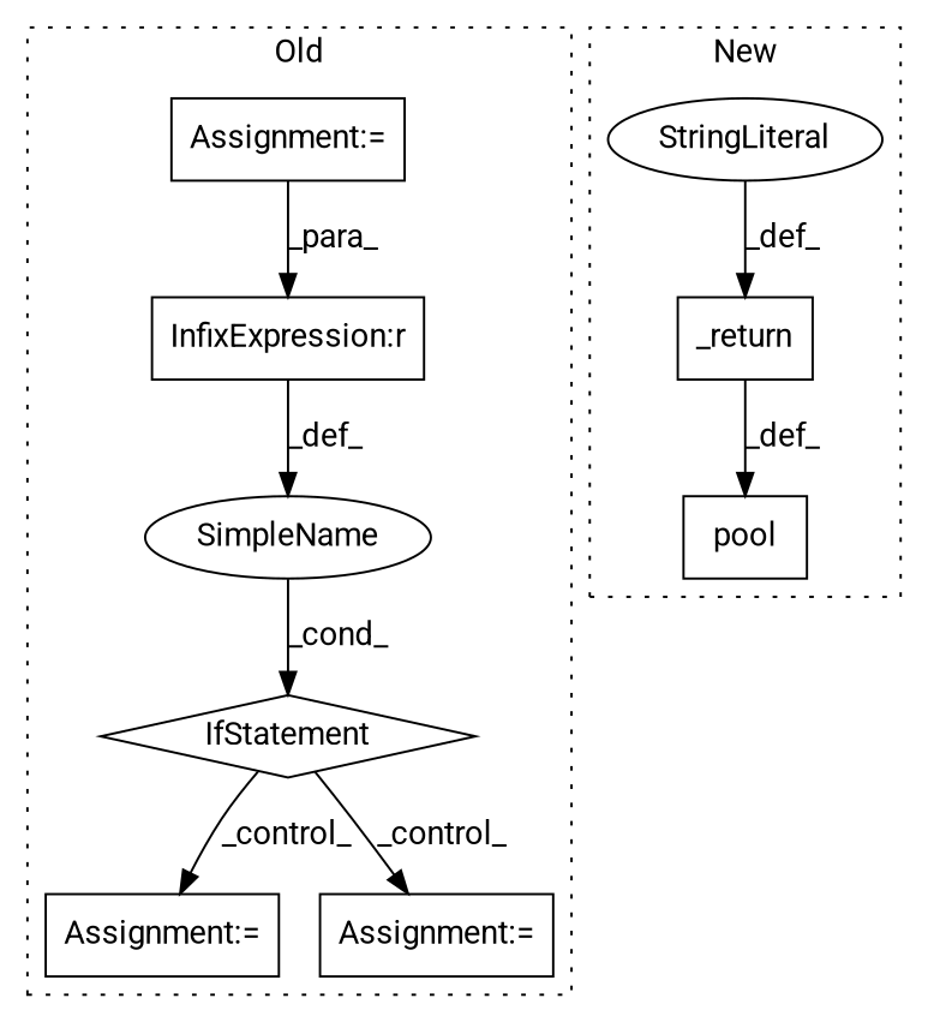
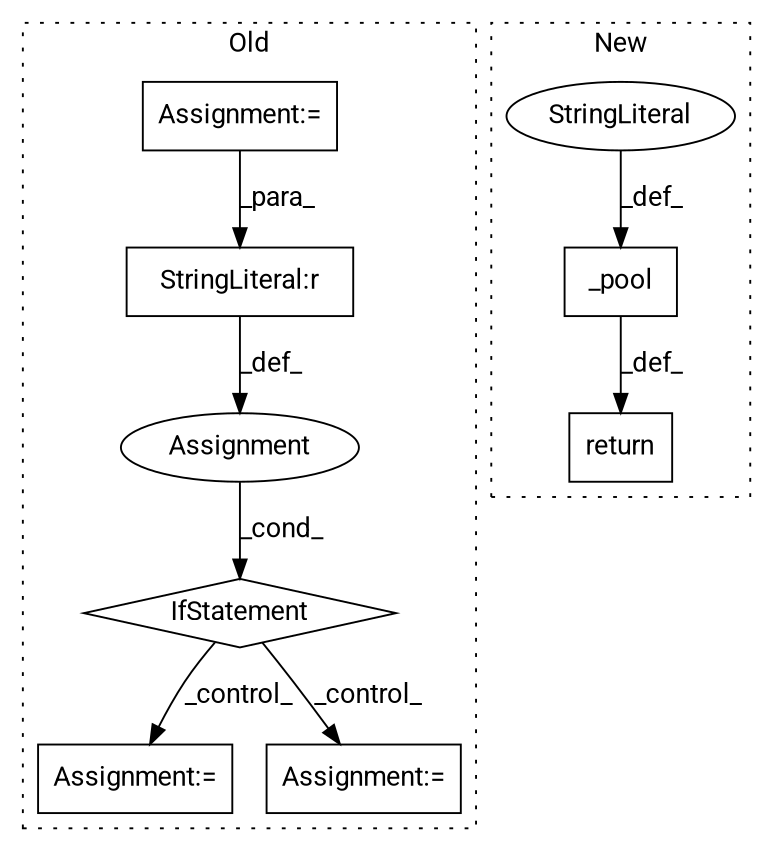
  digraph {
    fontname=Roboto
    node [a=7 fontname=Roboto l=1 shape=box]
    edge [fontname=Roboto]
    n1 [a=25 l="4,2" label=IfStatement s="10041,10056" shape=diamond]
-   n2 [a=27 l=4 label="InfixExpression:r" s=10051]
-   n3 [a=42 label=SimpleName shape=ellipse l=""]
+   n2 [a=27 l=4 label="StringLiteral:r" s=10051]
+   n3 [a=42 label=Assignment shape=ellipse l=""]
    n4 [label="Assignment:=" s=10137]
    n5 [label="Assignment:=" s=9952]
    n6 [label="Assignment:=" s=10077]
-   n7 [a=32 l="6,1" label=_return s="10717,10744"]
+   n7 [a=32 l="6,1" label=_pool s="10717,10744"]
    n8 [a=45 l=5 label=StringLiteral s=10739 shape=ellipse]
-   n9 [a=41 l=7 label=pool s=10706]
+   n9 [a=41 l=7 label=return s=10706]
    subgraph cluster_1 {
      label=Old
      style=dotted
      n1
      n2
      n3
      n4
      n5
      n6
    }
    subgraph cluster_2 {
      label=New
      style=dotted
      n7
      n8
      n9
    }
    n1 -> n4 [label=_control_]
    n1 -> n6 [label=_control_]
    n2 -> n3 [label=_def_]
    n3 -> n1 [label=_cond_]
    n5 -> n2 [label=_para_]
    n7 -> n9 [label=_def_]
    n8 -> n7 [label=_def_]
  }
